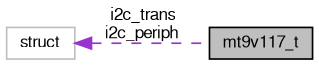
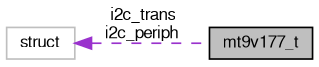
  digraph {
    rankdir=LR
    node [fontname=FreeSans fontsize=10 shape=record style=filled]
-   n1 [color=black fillcolor=grey75 fontcolor=black height=0.2 label=mt9v117_t width=0.4]
+   n1 [color=black fillcolor=grey75 fontcolor=black height=0.2 label=mt9v177_t width=0.4]
    n2 [color=grey75 fillcolor=white height=0.2 label=struct width=0.4]
    n2 -> n1 [color=darkorchid3 dir=back fontname=FreeSans fontsize=10 label=" i2c_trans\ni2c_periph" labelfontname=FreeSans labelfontsize=10 style=dashed]
  }
